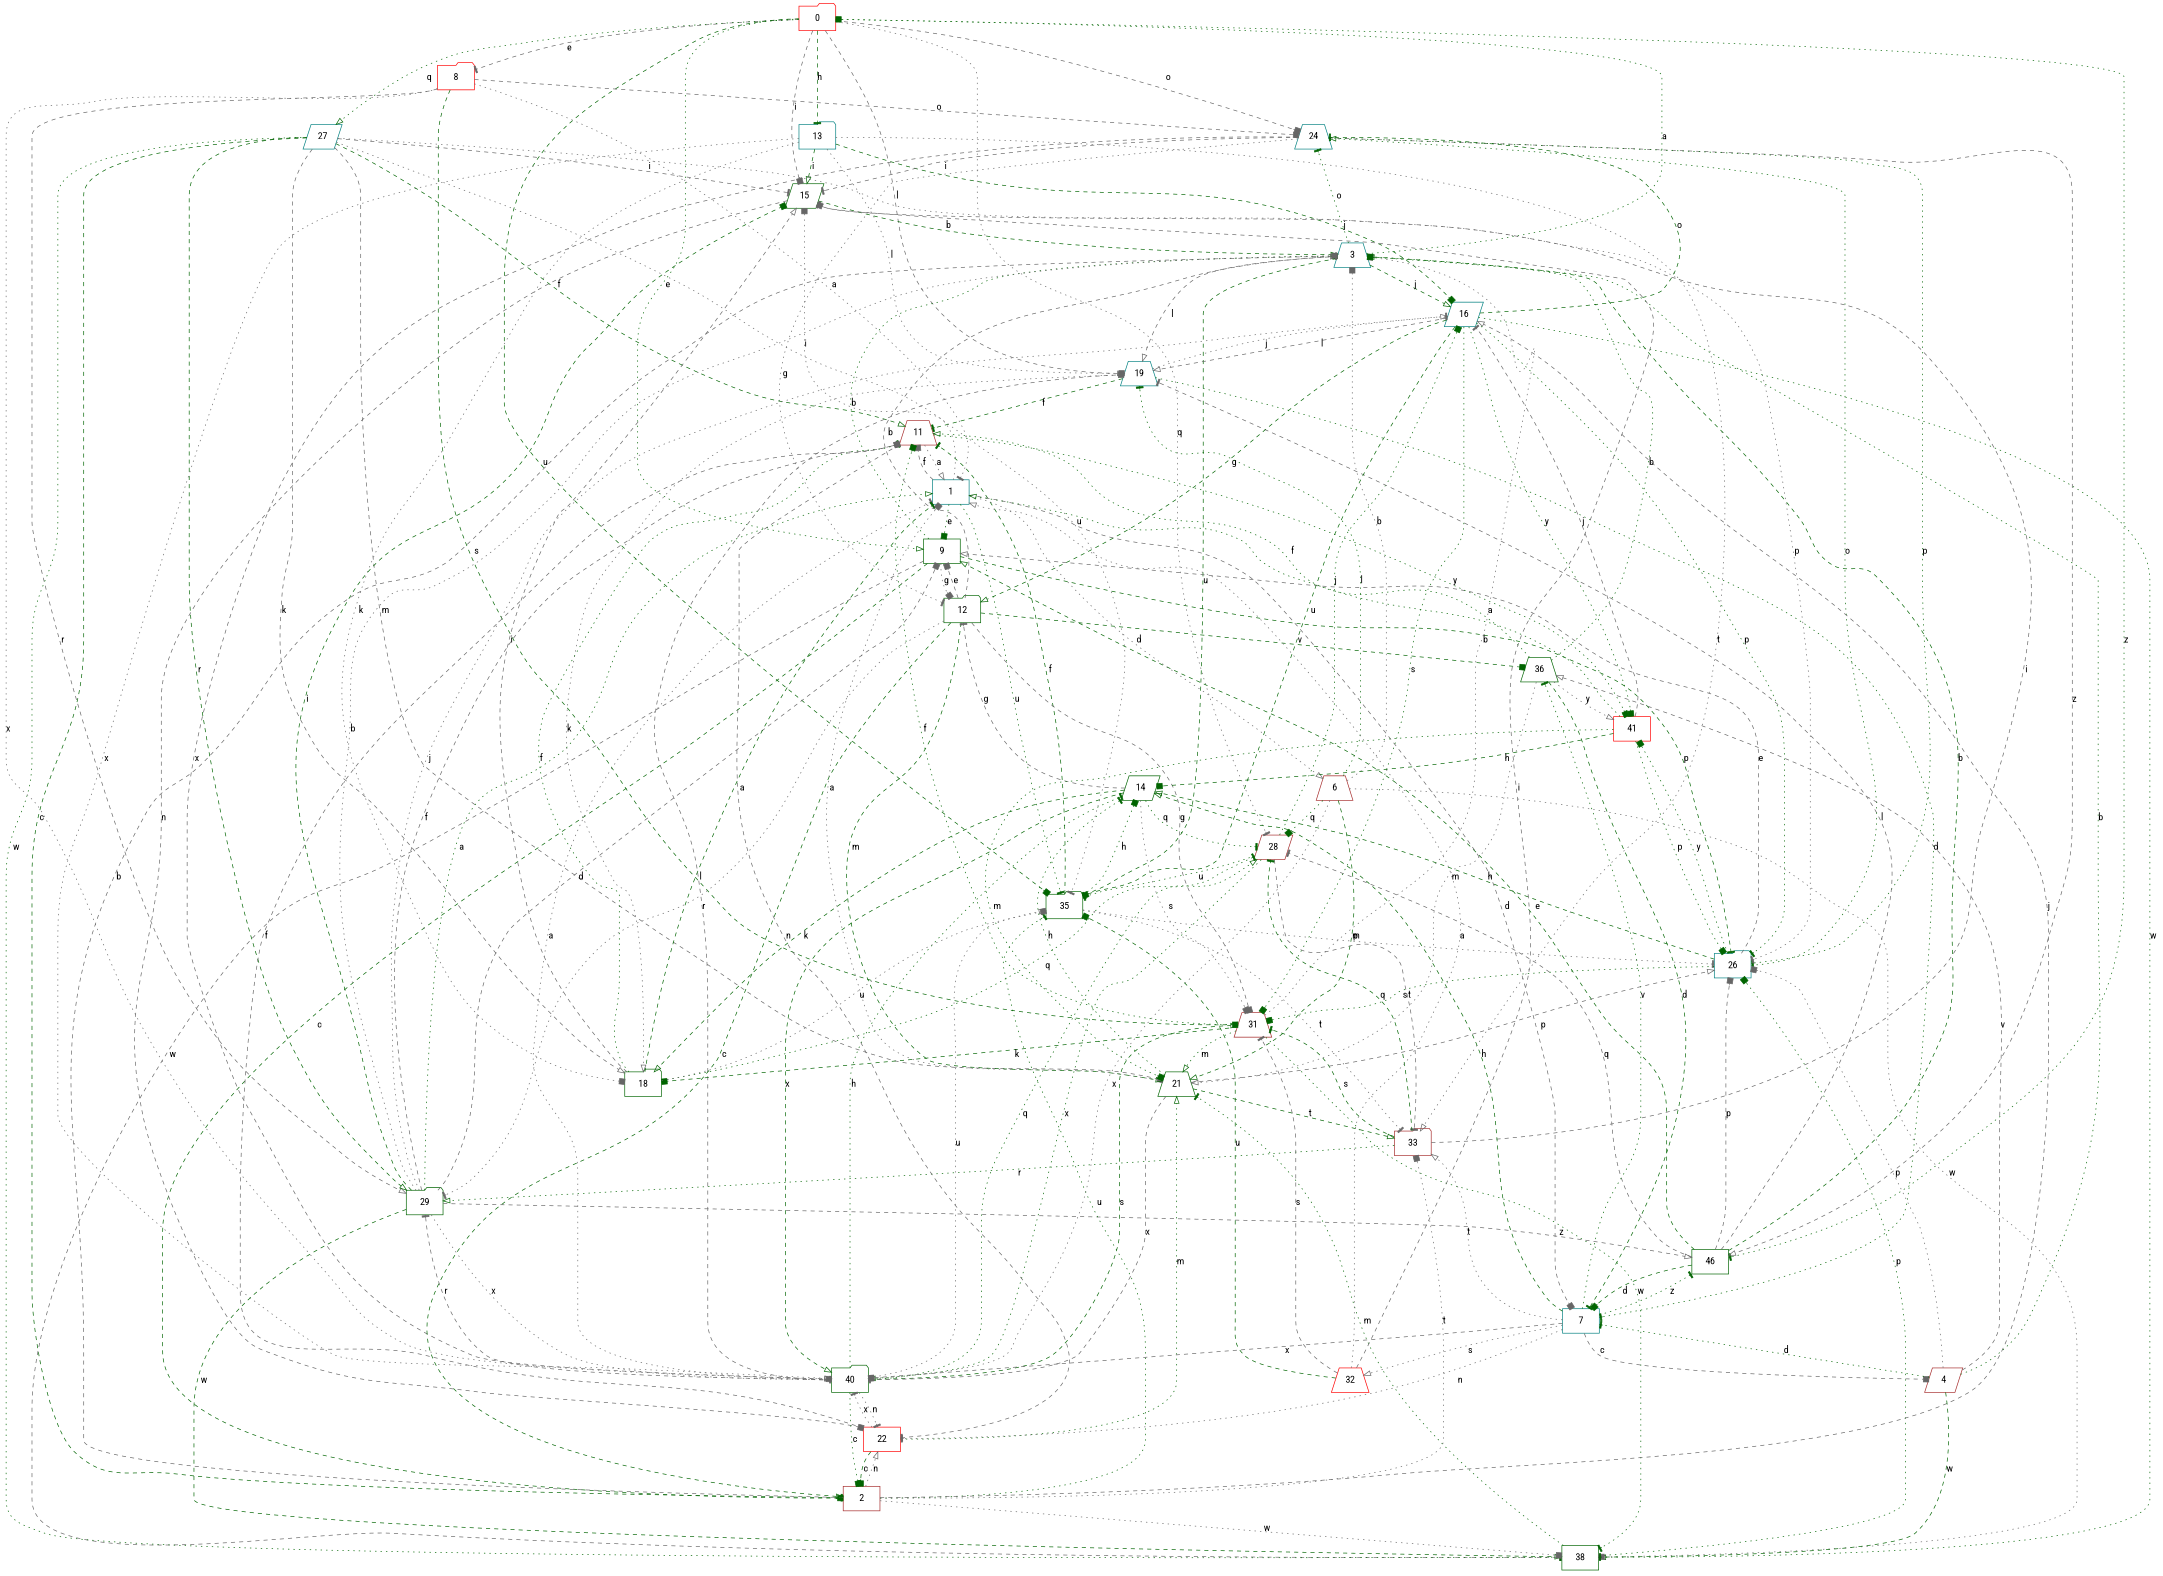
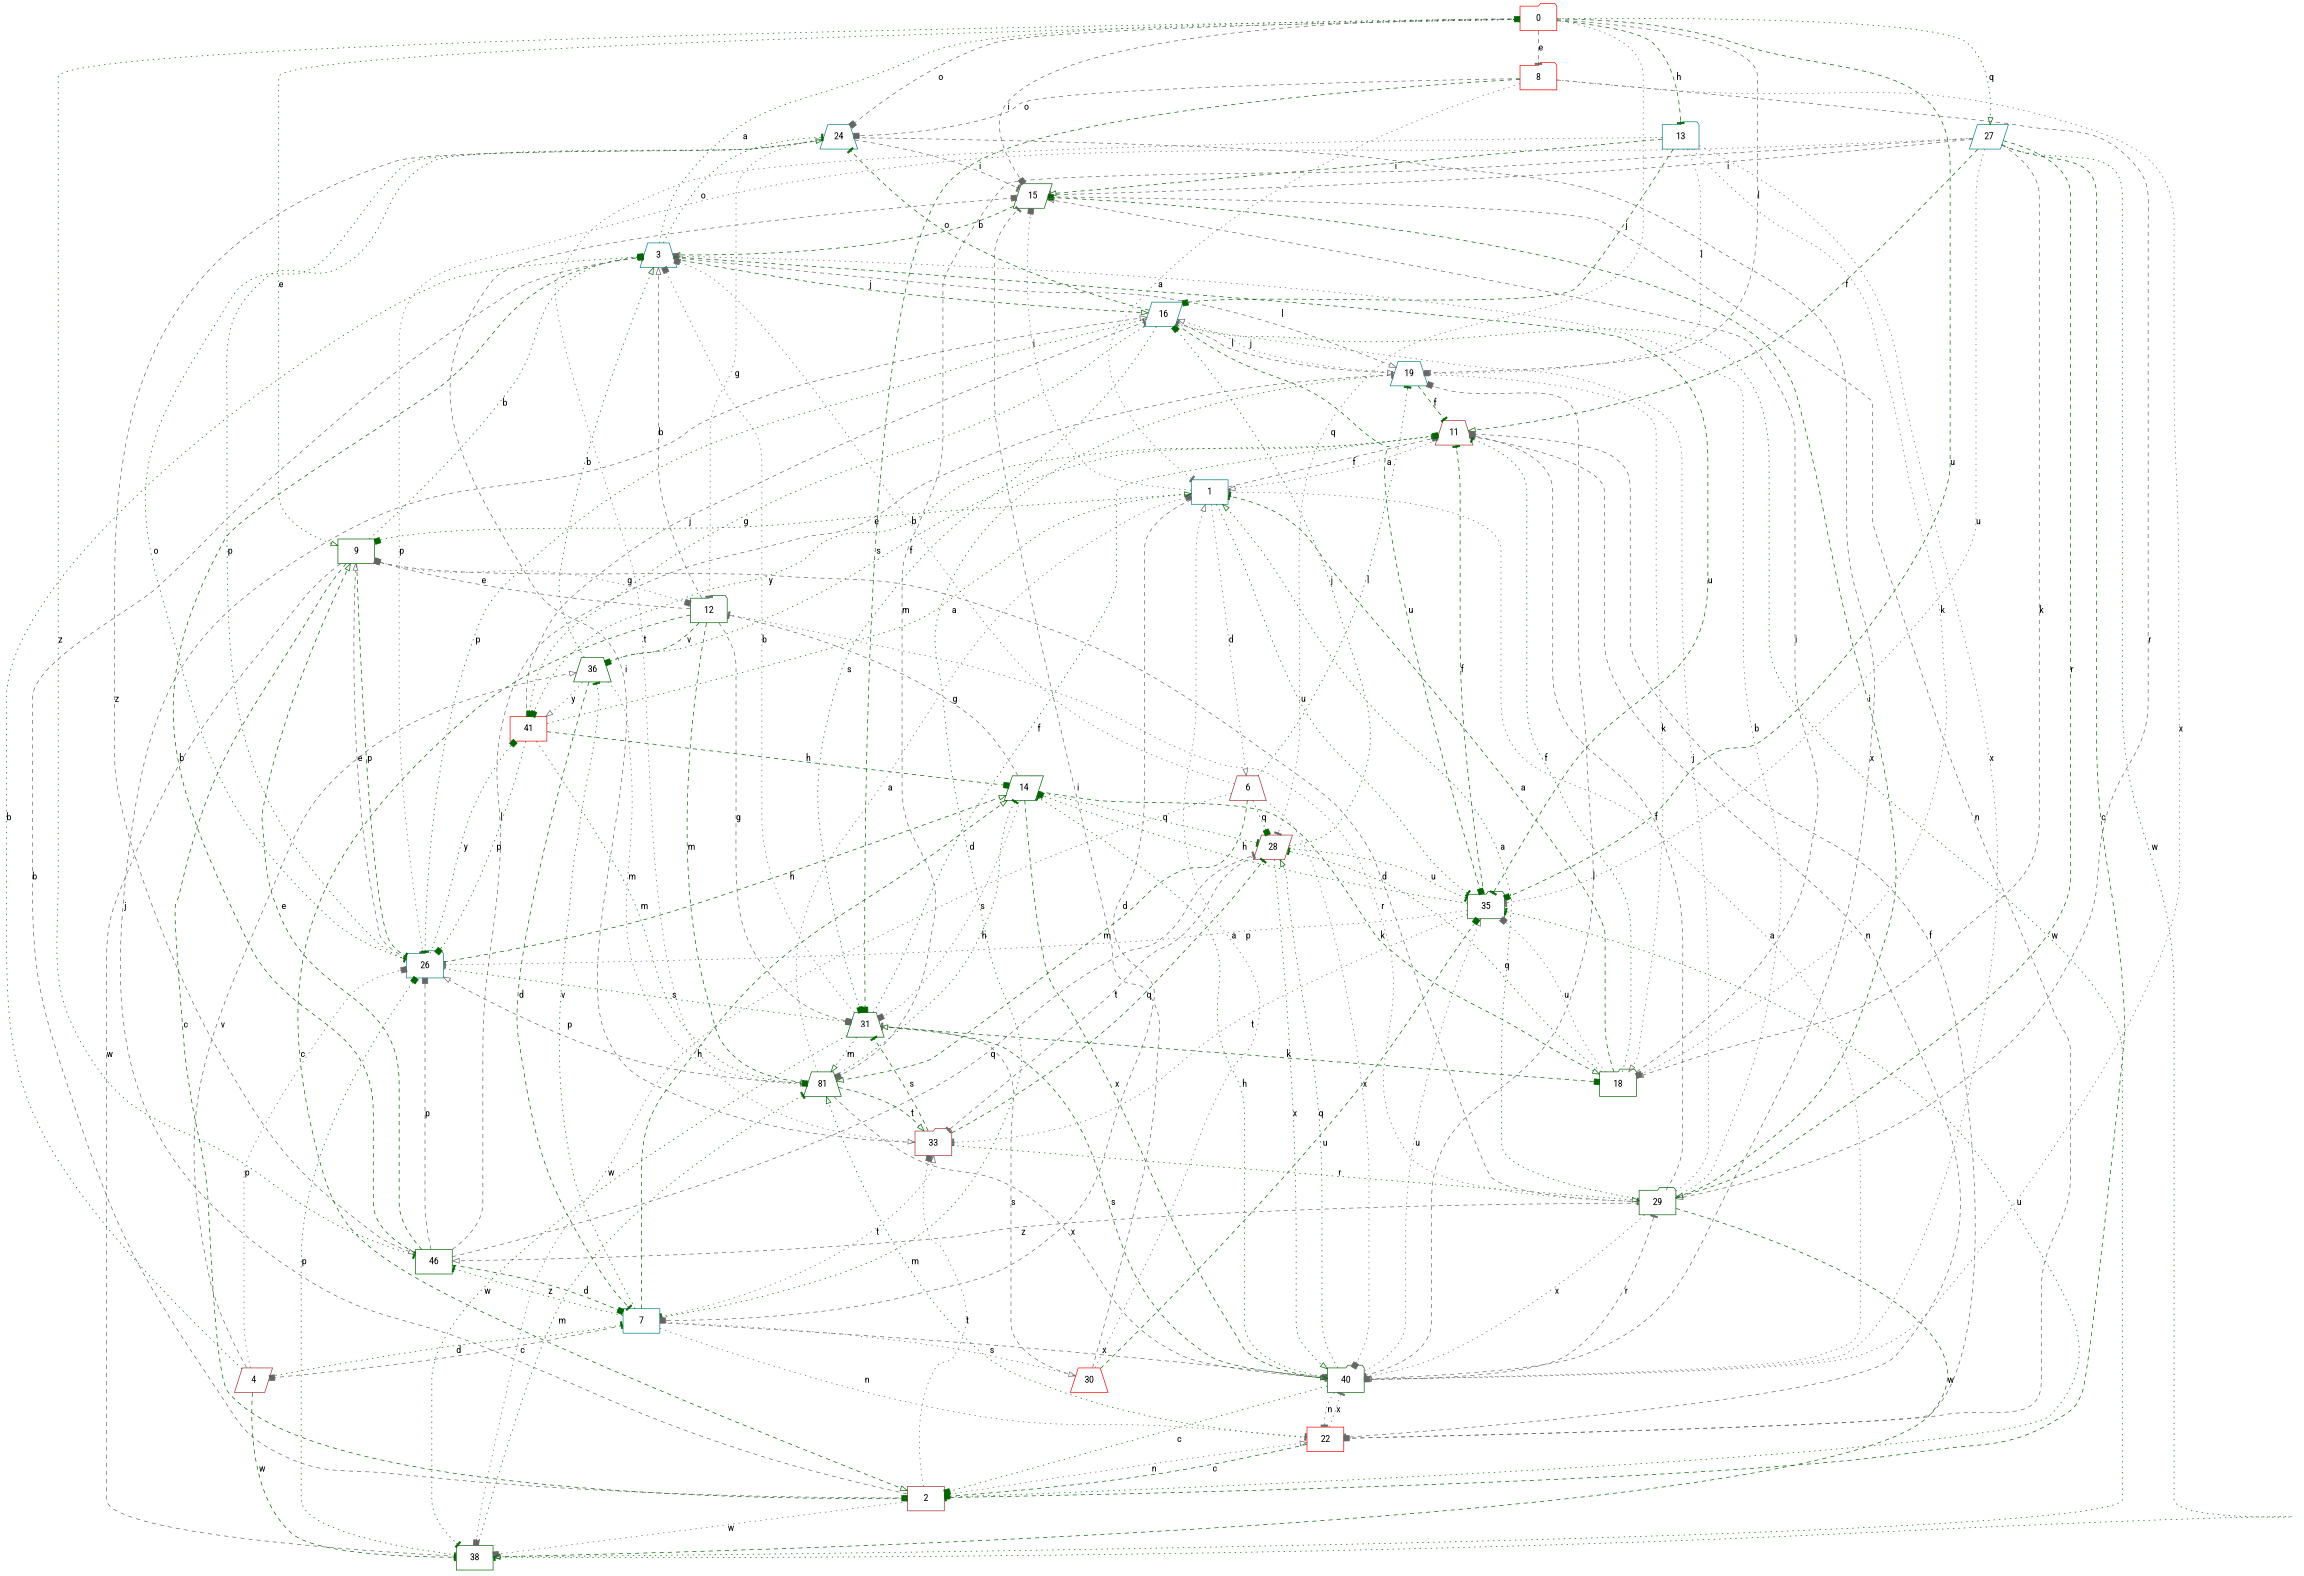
  strict digraph {
    fontname="Roboto Condensed"
    node [color=darkgreen fontname="Roboto Condensed" shape=folder]
    edge [arrowhead=box color=darkgreen fontname="Roboto Condensed" style=dotted]
    0 [color=red]
    8 [color=red]
    9 [shape=box]
    13 [color=teal]
    15 [shape=parallelogram]
    19 [color=teal shape=trapezium]
    24 [color=teal shape=trapezium]
    27 [color=teal shape=parallelogram]
    28 [color=brown shape=parallelogram]
    35
    46 [shape=box]
    1 [color=teal shape=box]
    40
    29
-   31 [color=brown shape=trapezium]
+   31 [shape=trapezium]
    3 [color=teal shape=trapezium]
    26 [color=teal]
    38 [shape=box]
    n19 [color=brown label=2 shape=box]
    12
    16 [color=teal shape=parallelogram]
    33 [color=brown]
    18
    22 [color=red shape=box]
    7 [color=teal shape=box]
    11 [color=brown shape=trapezium]
-   21 [shape=trapezium]
+   21 [shape=trapezium label=81]
    14 [shape=parallelogram]
    6 [color=brown shape=trapezium]
    4 [color=brown shape=parallelogram]
    36 [shape=trapezium]
-   30 [color=red shape=trapezium label=32]
+   30 [color=red shape=trapezium]
    41 [color=red shape=box]
    0 -> 8 [arrowhead=tee color=gray40 label=e style=dashed]
    0 -> 9 [arrowhead=onormal label=e]
    0 -> 13 [arrowhead=tee label=h style=dashed]
    0 -> 15 [color=gray40 label=i style=dashed]
    0 -> 19 [arrowhead=onormal color=gray40 label=l style=dashed]
    0 -> 24 [color=gray40 label=o style=dashed]
    0 -> 27 [arrowhead=onormal label=q]
    0 -> 28 [arrowhead=tee color=gray40 label=q]
    0 -> 35 [label=u style=dashed]
    0 -> 46 [arrowhead=tee label=z]
    8 -> 24 [color=gray40 label=o style=dashed]
    8 -> 1 [arrowhead=tee color=gray40 label=a]
    8 -> 40 [color=gray40 label=x]
    8 -> 29 [arrowhead=onormal color=gray40 label=r style=dashed]
    8 -> 31 [label=s style=dashed]
    9 -> 3 [label=b]
    9 -> 26 [arrowhead=tee label=p style=dashed]
    9 -> 38 [arrowhead=tee color=gray40 label=w style=dashed]
    9 -> n19 [label=c style=dashed]
    9 -> 12 [color=gray40 label=g]
    13 -> 15 [arrowhead=onormal label=i style=dashed]
    13 -> 19 [color=gray40 label=l]
    13 -> 40 [arrowhead=onormal color=gray40 label=x]
    13 -> 16 [label=j style=dashed]
    13 -> 33 [arrowhead=onormal color=gray40 label=t]
    13 -> 18 [color=gray40 label=k]
    15 -> 3 [arrowhead=onormal label=b style=dashed]
    15 -> 22 [color=gray40 label=n style=dashed]
    19 -> 16 [arrowhead=onormal color=gray40 label=j]
    19 -> 18 [arrowhead=onormal color=gray40 label=k]
    19 -> 7 [arrowhead=tee label=d]
    19 -> 11 [arrowhead=tee label=f style=dashed]
    24 -> 15 [arrowhead=tee color=gray40 label=i style=dashed]
    24 -> 46 [arrowhead=onormal color=gray40 label=z style=dashed]
    24 -> 40 [arrowhead=onormal color=gray40 label=x style=dashed]
    24 -> 26 [arrowhead=tee label=p]
    24 -> 12 [arrowhead=tee color=gray40 label=g]
    27 -> 15 [arrowhead=tee color=gray40 label=i style=dashed]
    27 -> 35 [arrowhead=tee color=gray40 label=u]
    27 -> 29 [arrowhead=onormal label=r style=dashed]
    27 -> 26 [arrowhead=tee color=gray40 label=p]
    27 -> 38 [arrowhead=tee label=w]
    27 -> n19 [arrowhead=tee label=c style=dashed]
    27 -> 18 [arrowhead=onormal color=gray40 label=k style=dashed]
    27 -> 11 [arrowhead=onormal label=f style=dashed]
    27 -> 21 [color=gray40 label=m style=dashed]
    28 -> 35 [arrowhead=tee label=u]
    28 -> 40 [arrowhead=onormal label=x]
    28 -> 16 [label=j]
    28 -> 33 [arrowhead=tee color=gray40 label=t style=dashed]
    35 -> 26 [arrowhead=tee color=gray40 label=p]
    35 -> 33 [arrowhead=tee color=gray40 label=t]
    35 -> 11 [arrowhead=tee label=f style=dashed]
    35 -> 14 [label=h]
    46 -> 9 [arrowhead=onormal label=e style=dashed]
    46 -> 19 [arrowhead=tee color=gray40 label=l style=dashed]
    46 -> 28 [arrowhead=tee color=gray40 label=q style=dashed]
    46 -> 3 [label=b style=dashed]
    46 -> 26 [color=gray40 label=p style=dashed]
    46 -> 7 [label=d style=dashed]
    1 -> 9 [label=e]
    1 -> 15 [color=gray40 label=i]
    1 -> 35 [arrowhead=tee label=u]
    1 -> 7 [color=gray40 label=d style=dashed]
    1 -> 11 [color=gray40 label=f style=dashed]
    1 -> 6 [arrowhead=onormal color=gray40 label=d]
    40 -> 19 [color=gray40 label=l style=dashed]
    40 -> 28 [arrowhead=onormal label=q]
    40 -> 35 [arrowhead=onormal color=gray40 label=u]
    40 -> 1 [arrowhead=tee color=gray40 label=a]
    40 -> 29 [arrowhead=tee color=gray40 label=r style=dashed]
    40 -> 31 [arrowhead=onormal label=s style=dashed]
    40 -> n19 [label=c]
    40 -> 22 [arrowhead=tee color=gray40 label=n]
    40 -> 14 [arrowhead=tee label=h]
    29 -> 9 [color=gray40 label=d style=dashed]
    29 -> 15 [label=i style=dashed]
    29 -> 46 [arrowhead=onormal color=gray40 label=z style=dashed]
    29 -> 1 [arrowhead=onormal label=a]
    29 -> 40 [arrowhead=tee color=gray40 label=x]
    29 -> 3 [color=gray40 label=b]
    29 -> 38 [arrowhead=onormal label=w style=dashed]
    29 -> 16 [arrowhead=tee color=gray40 label=j]
    29 -> 11 [color=gray40 label=f style=dashed]
    31 -> 3 [color=gray40 label=b]
    31 -> 38 [arrowhead=tee label=w]
    31 -> 18 [label=k style=dashed]
    31 -> 11 [label=f]
    31 -> 21 [arrowhead=onormal label=m]
    3 -> 0 [label=a]
    3 -> 19 [arrowhead=onormal color=gray40 label=l style=dashed]
    3 -> 24 [arrowhead=tee label=o]
    3 -> 35 [arrowhead=tee label=u style=dashed]
    3 -> 16 [arrowhead=onormal label=j style=dashed]
    26 -> 9 [arrowhead=onormal color=gray40 label=e style=dashed]
    26 -> 24 [arrowhead=onormal label=o]
    26 -> 31 [label=s]
    26 -> 14 [arrowhead=onormal label=h style=dashed]
    26 -> 41 [label=y]
    38 -> 26 [label=p]
    38 -> 21 [arrowhead=tee label=m]
    n19 -> 35 [arrowhead=tee label=u]
    n19 -> 3 [arrowhead=tee color=gray40 label=b style=dashed]
    n19 -> 38 [color=gray40 label=w]
    n19 -> 16 [arrowhead=onormal color=gray40 label=j style=dashed]
    n19 -> 33 [color=gray40 label=t]
    n19 -> 22 [arrowhead=onormal color=gray40 label=n]
    12 -> 9 [color=gray40 label=e style=dashed]
    12 -> 29 [arrowhead=tee color=gray40 label=r]
    12 -> 31 [color=gray40 label=g style=dashed]
    12 -> 3 [arrowhead=onormal color=gray40 label=b style=dashed]
    12 -> n19 [arrowhead=onormal label=c style=dashed]
    12 -> 21 [arrowhead=onormal label=m style=dashed]
    12 -> 36 [label=v style=dashed]
    16 -> 19 [arrowhead=onormal color=gray40 label=l style=dashed]
    16 -> 24 [arrowhead=tee label=o style=dashed]
    16 -> 35 [label=u style=dashed]
    16 -> 31 [label=s]
    16 -> 26 [arrowhead=tee label=p]
    16 -> 38 [arrowhead=onormal label=w]
-   16 -> 12 [arrowhead=onormal label=g style=dashed]
-   16 -> 41 [label=y]
+   16 -> 41 [label=g]
    33 -> 15 [color=gray40 label=i style=dashed]
    33 -> 28 [arrowhead=tee label=q style=dashed]
    33 -> 29 [arrowhead=onormal label=r]
    33 -> 31 [arrowhead=tee label=s style=dashed]
    18 -> 15 [arrowhead=onormal color=gray40 label=i style=dashed]
    18 -> 28 [arrowhead=tee label=q]
    18 -> 35 [color=gray40 label=u]
    18 -> 1 [arrowhead=tee label=a style=dashed]
    18 -> 11 [arrowhead=tee label=f]
    22 -> 40 [arrowhead=tee color=gray40 label=x]
    22 -> n19 [label=c style=dashed]
    22 -> 11 [color=gray40 label=f style=dashed]
    22 -> 21 [arrowhead=onormal label=m]
    7 -> 46 [arrowhead=tee label=z]
    7 -> 40 [color=gray40 label=x style=dashed]
    7 -> 33 [arrowhead=onormal color=gray40 label=t]
    7 -> 22 [arrowhead=tee color=gray40 label=n]
    7 -> 14 [arrowhead=onormal label=h style=dashed]
    7 -> 4 [color=gray40 label=c style=dashed]
    7 -> 36 [arrowhead=tee label=v]
    7 -> 30 [arrowhead=onormal color=gray40 label=s]
    11 -> 1 [arrowhead=onormal color=gray40 label=a]
    11 -> 22 [arrowhead=tee color=gray40 label=n style=dashed]
    11 -> 41 [label=y]
    21 -> 1 [color=gray40 label=a]
    21 -> 40 [arrowhead=tee color=gray40 label=x style=dashed]
    21 -> 26 [arrowhead=onormal color=gray40 label=p style=dashed]
    21 -> 33 [arrowhead=onormal label=t style=dashed]
    21 -> 14 [arrowhead=tee label=h]
    14 -> 28 [arrowhead=tee label=q]
    14 -> 40 [arrowhead=onormal label=x style=dashed]
    14 -> 31 [color=gray40 label=s]
    14 -> 12 [arrowhead=tee color=gray40 label=g style=dashed]
    14 -> 18 [arrowhead=onormal label=k style=dashed]
    6 -> 19 [arrowhead=tee label=l]
    6 -> 28 [label=q]
    6 -> 40 [color=gray40 label=x]
    6 -> 3 [color=gray40 label=b]
    6 -> 38 [color=gray40 label=w]
    6 -> 21 [arrowhead=onormal label=m style=dashed]
    4 -> 3 [label=b]
    4 -> 26 [color=gray40 label=p]
    4 -> 38 [arrowhead=tee label=w style=dashed]
    4 -> 7 [arrowhead=tee label=d]
    4 -> 36 [arrowhead=onormal color=gray40 label=v style=dashed]
    36 -> 3 [arrowhead=onormal label=b]
    36 -> 7 [arrowhead=tee label=d style=dashed]
    36 -> 11 [arrowhead=onormal label=f]
    36 -> 21 [arrowhead=onormal color=gray40 label=m]
    36 -> 41 [arrowhead=onormal color=gray40 label=y]
    30 -> 15 [arrowhead=tee color=gray40 label=i style=dashed]
    30 -> 35 [label=u style=dashed]
    30 -> 1 [arrowhead=onormal color=gray40 label=a]
    30 -> 31 [arrowhead=tee color=gray40 label=s style=dashed]
    41 -> 1 [arrowhead=onormal label=a]
    41 -> 26 [label=p]
    41 -> 16 [arrowhead=tee color=gray40 label=j style=dashed]
    41 -> 21 [label=m]
    41 -> 14 [label=h style=dashed]
  }
